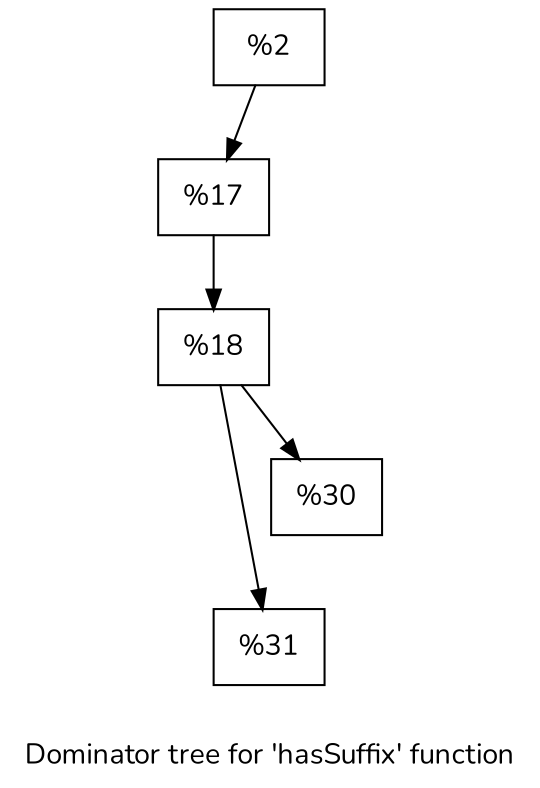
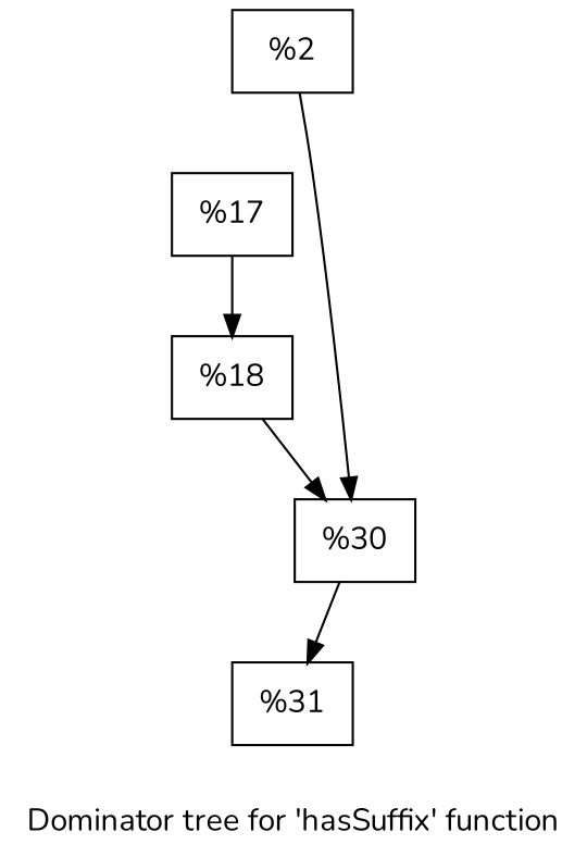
  digraph {
    fontname=Nunito
    label="Dominator tree for 'hasSuffix' function"
    node [fontname=Nunito shape=record]
    edge [fontname=Nunito]
    n1 [label="{%2}"]
    n2 [label="{%17}"]
    n3 [label="{%18}"]
    n4 [label="{%30}"]
    n5 [label="{%31}"]
-   n1 -> n2
+   n1 -> n4
    n2 -> n3
    n3 -> n4
-   n3 -> n5
+   n4 -> n5
  }
